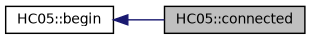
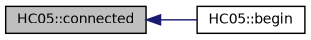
  digraph {
    rankdir=LR
    node [color=black fontname=Helvetica fontsize=10 shape=record style=filled]
    n1 [fillcolor=grey75 fontcolor=black height=0.2 label="HC05::connected" width=0.4]
    n2 [fillcolor=white height=0.2 label="HC05::begin" width=0.4]
-   n2 -> n1 [color=midnightblue dir=back fontname=Helvetica fontsize=10 labelfontname=Helvetica labelfontsize=10 style=solid]
+   n1 -> n2 [color=midnightblue dir=back fontname=Helvetica fontsize=10 labelfontname=Helvetica labelfontsize=10 style=solid]
  }
